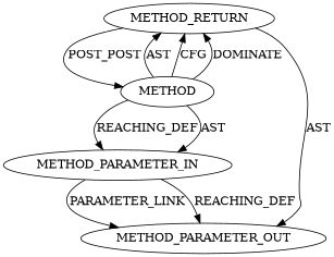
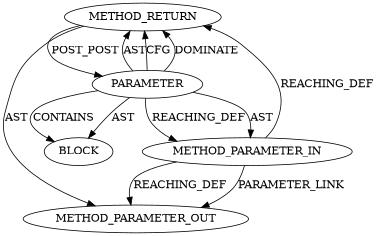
  digraph {
    node [CODE=p1 EVALUATION_STRATEGY=BY_VALUE ORDER=1 TYPE_FULL_NAME=ANY]
    n1 [INDEX=1 IS_VARIADIC=false NAME=p1 label=METHOD_PARAMETER_OUT]
-   n2 [AST_PARENT_FULL_NAME="<global>" AST_PARENT_TYPE=NAMESPACE_BLOCK CODE="<empty>" FILENAME="<empty>" FULL_NAME=tls_offload_ctx_rx IS_EXTERNAL=true NAME=tls_offload_ctx_rx ORDER=0 label=METHOD EVALUATION_STRATEGY="" TYPE_FULL_NAME=""]
+   n2 [AST_PARENT_FULL_NAME="<global>" AST_PARENT_TYPE=NAMESPACE_BLOCK CODE="<empty>" FILENAME="<empty>" FULL_NAME=tls_offload_ctx_rx IS_EXTERNAL=true NAME=tls_offload_ctx_rx ORDER=0 label=PARAMETER EVALUATION_STRATEGY="" TYPE_FULL_NAME=""]
+   n3 [ARGUMENT_INDEX=1 CODE="<empty>" label=BLOCK EVALUATION_STRATEGY=""]
    n4 [CODE=RET ORDER=2 label=METHOD_RETURN]
    n5 [INDEX=1 IS_VARIADIC=false NAME=p1 label=METHOD_PARAMETER_IN]
+   n2 -> n3 [label=CONTAINS]
+   n2 -> n3 [label=AST]
    n2 -> n4 [label=AST]
    n2 -> n4 [label=CFG]
    n2 -> n4 [label=DOMINATE]
    n2 -> n5 [label=REACHING_DEF]
    n2 -> n5 [label=AST]
    n4 -> n1 [label=AST]
    n4 -> n2 [label=POST_POST]
    n5 -> n1 [label=PARAMETER_LINK]
    n5 -> n1 [VARIABLE=p1 label=REACHING_DEF]
+   n5 -> n4 [VARIABLE=p1 label=REACHING_DEF]
  }
